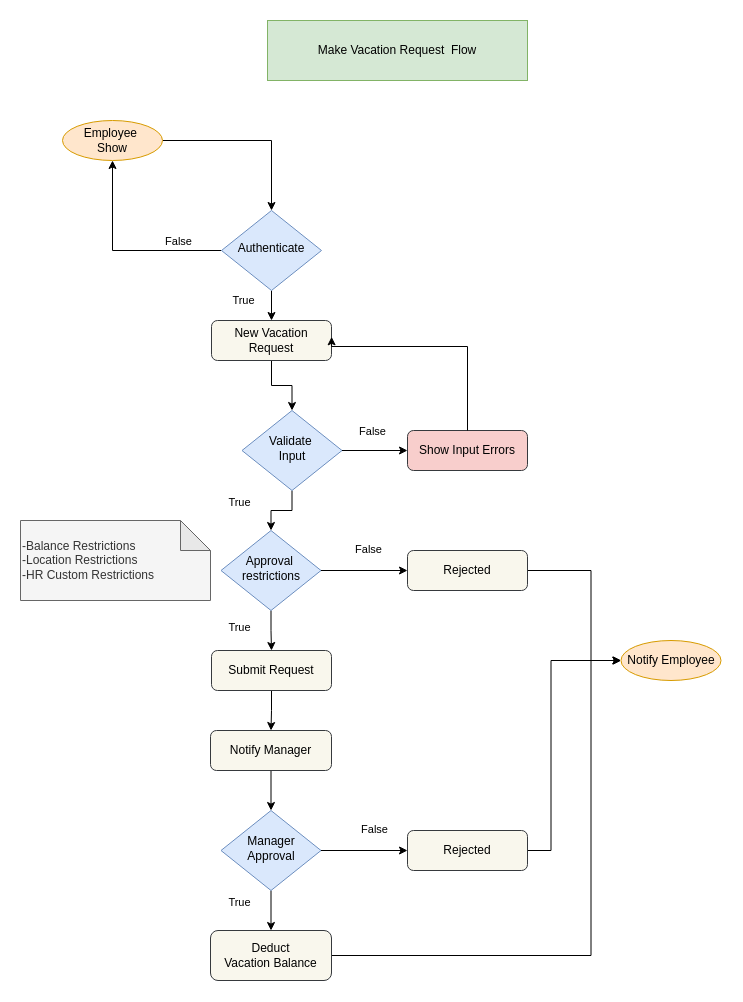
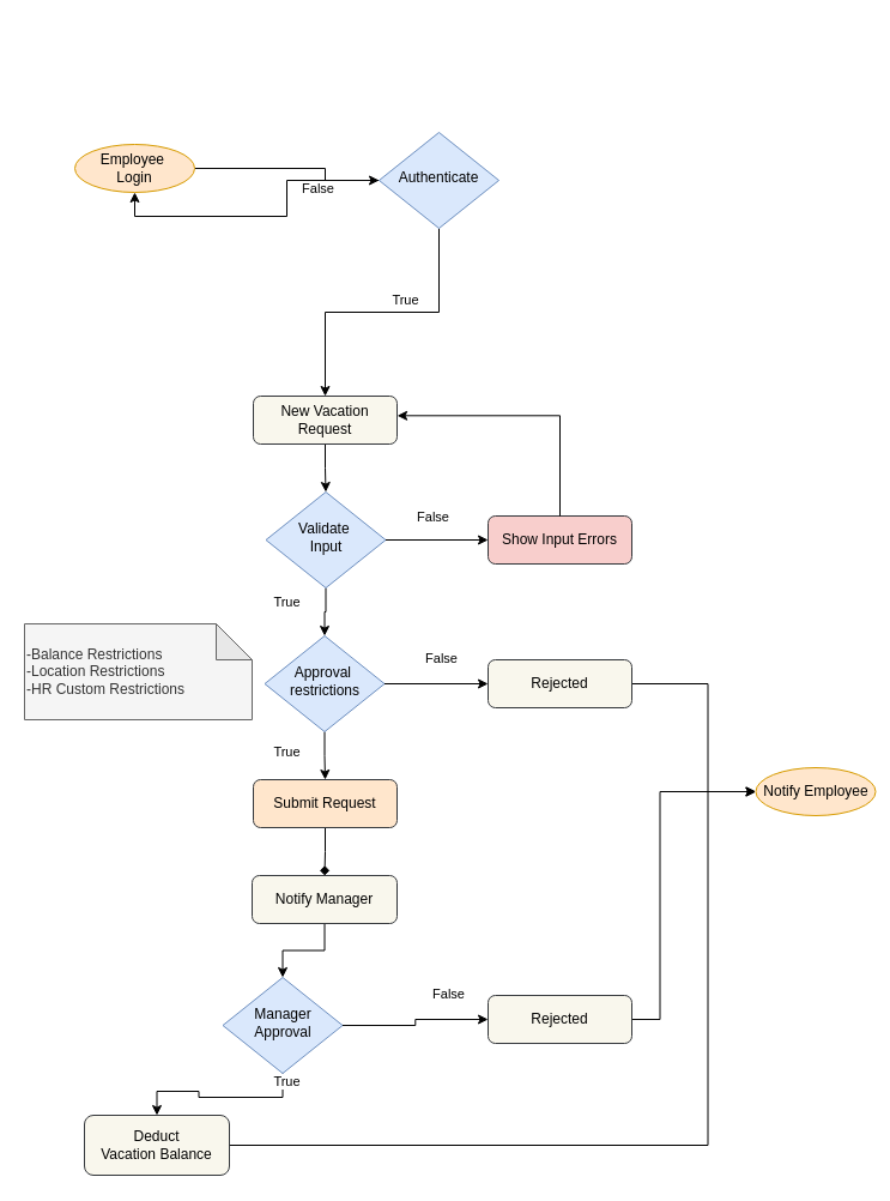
  <mxCell id="0" />
  <mxCell id="1" parent="0" />
- <mxCell id="2" value="" style="edgeStyle=orthogonalEdgeStyle;rounded=0;orthogonalLoop=1;jettySize=auto;html=1;" edge="1" parent="1" source="3" target="26"><mxGeometry relative="1" as="geometry" /></mxCell>
- <mxCell id="3" value="Submit Request" style="rounded=1;whiteSpace=wrap;html=1;fontSize=12;glass=0;strokeWidth=1;shadow=0;fillColor=#f9f7ed;strokeColor=#36393d;" parent="1" vertex="1"><mxGeometry x="211" y="650" width="120" height="40" as="geometry" /></mxCell>
- <mxCell id="4" value="Make Vacation Request&amp;nbsp; Flow" style="rounded=0;whiteSpace=wrap;html=1;fillColor=#d5e8d4;strokeColor=#82b366;" parent="1" vertex="1"><mxGeometry x="267" width="260" height="60" as="geometry" y="20" /></mxCell>
+ <mxCell id="2" value="" style="edgeStyle=orthogonalEdgeStyle;rounded=0;orthogonalLoop=1;jettySize=auto;html=1;endArrow=diamond;" edge="1" parent="1" source="3" target="26"><mxGeometry relative="1" as="geometry" /></mxCell>
+ <mxCell id="3" value="Submit Request" style="rounded=1;whiteSpace=wrap;html=1;fontSize=12;glass=0;strokeWidth=1;shadow=0;fillColor=#ffe6cc;strokeColor=#36393d;" parent="1" vertex="1"><mxGeometry x="211" y="650" width="120" height="40" as="geometry" /></mxCell>
  <mxCell id="5" value="" style="edgeStyle=orthogonalEdgeStyle;rounded=0;orthogonalLoop=1;jettySize=auto;html=1;" parent="1" source="9" target="11" edge="1"><mxGeometry relative="1" as="geometry" /></mxCell>
  <mxCell id="6" value="True" style="edgeLabel;html=1;align=center;verticalAlign=middle;resizable=0;points=[];" parent="5" vertex="1" connectable="0"><mxGeometry x="-0.465" y="-1" relative="1" as="geometry"><mxPoint x="-28" y="-4" as="offset" /></mxGeometry></mxCell>
  <mxCell id="7" style="edgeStyle=orthogonalEdgeStyle;rounded=0;orthogonalLoop=1;jettySize=auto;html=1;entryX=0.5;entryY=1;entryDx=0;entryDy=0;" parent="1" source="9" target="13" edge="1"><mxGeometry relative="1" as="geometry" /></mxCell>
  <mxCell id="8" value="False" style="edgeLabel;html=1;align=center;verticalAlign=middle;resizable=0;points=[];" parent="7" vertex="1" connectable="0"><mxGeometry x="-0.283" y="-2" relative="1" as="geometry"><mxPoint x="27" y="-8" as="offset" /></mxGeometry></mxCell>
- <mxCell id="9" value="Authenticate" style="rhombus;whiteSpace=wrap;html=1;shadow=0;fontFamily=Helvetica;fontSize=12;align=center;strokeWidth=1;spacing=6;spacingTop=-4;fillColor=#dae8fc;strokeColor=#6c8ebf;" parent="1" vertex="1"><mxGeometry x="221" y="210" width="100" height="80" as="geometry" /></mxCell>
+ <mxCell id="9" value="Authenticate" style="rhombus;whiteSpace=wrap;html=1;shadow=0;fontFamily=Helvetica;fontSize=12;align=center;strokeWidth=1;spacing=6;spacingTop=-4;fillColor=#dae8fc;strokeColor=#6c8ebf;" parent="1" vertex="1"><mxGeometry x="316" y="110" width="100" height="80" as="geometry" /></mxCell>
  <mxCell id="10" value="" style="edgeStyle=orthogonalEdgeStyle;rounded=0;orthogonalLoop=1;jettySize=auto;html=1;" edge="1" parent="1" source="11" target="21"><mxGeometry relative="1" as="geometry" /></mxCell>
- <mxCell id="11" value="New Vacation Request" style="rounded=1;whiteSpace=wrap;html=1;fontSize=12;glass=0;strokeWidth=1;shadow=0;fillColor=#f9f7ed;strokeColor=#36393d;" parent="1" vertex="1"><mxGeometry x="211" y="320" width="120" height="40" as="geometry" /></mxCell>
+ <mxCell id="11" value="New Vacation Request" style="rounded=1;whiteSpace=wrap;html=1;fontSize=12;glass=0;strokeWidth=1;shadow=0;fillColor=#f9f7ed;strokeColor=#36393d;" parent="1" vertex="1"><mxGeometry x="211" y="330" width="120" height="40" as="geometry" /></mxCell>
  <mxCell id="12" style="edgeStyle=orthogonalEdgeStyle;rounded=0;orthogonalLoop=1;jettySize=auto;html=1;" parent="1" source="13" target="9" edge="1"><mxGeometry relative="1" as="geometry"><Array as="points"><mxPoint x="271" y="140" /></Array></mxGeometry></mxCell>
- <mxCell id="13" value="Employee&amp;nbsp;&lt;div&gt;Show&lt;/div&gt;" style="ellipse;whiteSpace=wrap;html=1;fillColor=#ffe6cc;strokeColor=#d79b00;" parent="1" vertex="1"><mxGeometry x="62" y="120" width="100" height="40" as="geometry" /></mxCell>
+ <mxCell id="13" value="Employee&amp;nbsp;&lt;div&gt;Login&lt;/div&gt;" style="ellipse;whiteSpace=wrap;html=1;fillColor=#ffe6cc;strokeColor=#d79b00;" parent="1" vertex="1"><mxGeometry x="62" y="120" width="100" height="40" as="geometry" /></mxCell>
  <mxCell id="14" style="edgeStyle=orthogonalEdgeStyle;rounded=0;orthogonalLoop=1;jettySize=auto;html=1;entryX=0;entryY=0.5;entryDx=0;entryDy=0;" parent="1" source="15" target="16" edge="1"><mxGeometry relative="1" as="geometry"><Array as="points"><mxPoint x="590.5" y="955" /><mxPoint x="590.5" y="660" /></Array></mxGeometry></mxCell>
- <mxCell id="15" value="Deduct Vacation&amp;nbsp;&lt;span style=&quot;background-color: initial;&quot;&gt;Balance&lt;/span&gt;" style="rounded=1;whiteSpace=wrap;html=1;fillColor=#f9f7ed;strokeColor=#36393d;" parent="1" vertex="1"><mxGeometry x="210" y="930" width="121" height="50" as="geometry" /></mxCell>
- <mxCell id="16" value="Notify Employee" style="ellipse;whiteSpace=wrap;html=1;fillColor=#ffe6cc;strokeColor=#d79b00;" parent="1" vertex="1"><mxGeometry x="620.5" y="640" width="100" height="40" as="geometry" /></mxCell>
+ <mxCell id="15" value="Deduct Vacation&amp;nbsp;&lt;span style=&quot;background-color: initial;&quot;&gt;Balance&lt;/span&gt;" style="rounded=1;whiteSpace=wrap;html=1;fillColor=#f9f7ed;strokeColor=#36393d;" parent="1" vertex="1"><mxGeometry x="70" y="930" width="121" height="50" as="geometry" /></mxCell>
+ <mxCell id="16" value="Notify Employee" style="ellipse;whiteSpace=wrap;html=1;fillColor=#ffe6cc;strokeColor=#d79b00;" parent="1" vertex="1"><mxGeometry x="630.5" y="640" width="100" height="40" as="geometry" /></mxCell>
  <mxCell id="17" value="Show Input&amp;nbsp;&lt;span style=&quot;background-color: initial;&quot;&gt;Errors&lt;/span&gt;" style="rounded=1;whiteSpace=wrap;html=1;fontSize=12;glass=0;strokeWidth=1;shadow=0;fillColor=#f8cecc;strokeColor=#36393d;" parent="1" vertex="1"><mxGeometry x="407" y="430" width="120" height="40" as="geometry" /></mxCell>
  <mxCell id="18" style="edgeStyle=orthogonalEdgeStyle;rounded=0;orthogonalLoop=1;jettySize=auto;html=1;" edge="1" parent="1" source="21" target="17"><mxGeometry relative="1" as="geometry" /></mxCell>
  <mxCell id="19" value="False" style="edgeLabel;html=1;align=center;verticalAlign=middle;resizable=0;points=[];" vertex="1" connectable="0" parent="18"><mxGeometry x="-0.088" y="-2" relative="1" as="geometry"><mxPoint y="-22" as="offset" /></mxGeometry></mxCell>
  <mxCell id="20" value="" style="edgeStyle=orthogonalEdgeStyle;rounded=0;orthogonalLoop=1;jettySize=auto;html=1;" edge="1" parent="1" source="21" target="30"><mxGeometry relative="1" as="geometry" /></mxCell>
- <mxCell id="21" value="Validate&amp;nbsp;&lt;div&gt;Input&lt;/div&gt;" style="rhombus;whiteSpace=wrap;html=1;shadow=0;fontFamily=Helvetica;fontSize=12;align=center;strokeWidth=1;spacing=6;spacingTop=-4;fillColor=#dae8fc;strokeColor=#6c8ebf;" vertex="1" parent="1"><mxGeometry x="241.5" y="410" width="100" height="80" as="geometry" /></mxCell>
+ <mxCell id="21" value="Validate&amp;nbsp;&lt;div&gt;Input&lt;/div&gt;" style="rhombus;whiteSpace=wrap;html=1;shadow=0;fontFamily=Helvetica;fontSize=12;align=center;strokeWidth=1;spacing=6;spacingTop=-4;fillColor=#dae8fc;strokeColor=#6c8ebf;" vertex="1" parent="1"><mxGeometry x="221.5" y="410" width="100" height="80" as="geometry" /></mxCell>
  <mxCell id="22" value="" style="edgeStyle=orthogonalEdgeStyle;rounded=0;orthogonalLoop=1;jettySize=auto;html=1;" edge="1" parent="1" source="24" target="15"><mxGeometry relative="1" as="geometry" /></mxCell>
  <mxCell id="23" style="edgeStyle=orthogonalEdgeStyle;rounded=0;orthogonalLoop=1;jettySize=auto;html=1;" edge="1" parent="1" source="24" target="36"><mxGeometry relative="1" as="geometry" /></mxCell>
- <mxCell id="24" value="Manager Approval" style="rhombus;whiteSpace=wrap;html=1;shadow=0;fontFamily=Helvetica;fontSize=12;align=center;strokeWidth=1;spacing=6;spacingTop=-4;fillColor=#dae8fc;strokeColor=#6c8ebf;" vertex="1" parent="1"><mxGeometry x="220.5" y="810" width="100" height="80" as="geometry" /></mxCell>
+ <mxCell id="24" value="Manager Approval" style="rhombus;whiteSpace=wrap;html=1;shadow=0;fontFamily=Helvetica;fontSize=12;align=center;strokeWidth=1;spacing=6;spacingTop=-4;fillColor=#dae8fc;strokeColor=#6c8ebf;" vertex="1" parent="1"><mxGeometry x="185.5" y="815" width="100" height="80" as="geometry" /></mxCell>
  <mxCell id="25" value="" style="edgeStyle=orthogonalEdgeStyle;rounded=0;orthogonalLoop=1;jettySize=auto;html=1;" edge="1" parent="1" source="26" target="24"><mxGeometry relative="1" as="geometry" /></mxCell>
  <mxCell id="26" value="Notify Manager" style="rounded=1;whiteSpace=wrap;html=1;fillColor=#f9f7ed;strokeColor=#36393d;" vertex="1" parent="1"><mxGeometry x="210" y="730" width="121" height="40" as="geometry" /></mxCell>
  <mxCell id="27" value="True" style="edgeLabel;html=1;align=center;verticalAlign=middle;resizable=0;points=[];" vertex="1" connectable="0" parent="1"><mxGeometry x="250.5" y="390" as="geometry"><mxPoint x="-12" y="111" as="offset" /></mxGeometry></mxCell>
  <mxCell id="28" style="edgeStyle=orthogonalEdgeStyle;rounded=0;orthogonalLoop=1;jettySize=auto;html=1;entryX=0.5;entryY=0;entryDx=0;entryDy=0;" edge="1" parent="1" source="30" target="3"><mxGeometry relative="1" as="geometry" /></mxCell>
  <mxCell id="29" value="" style="edgeStyle=orthogonalEdgeStyle;rounded=0;orthogonalLoop=1;jettySize=auto;html=1;" edge="1" parent="1" source="30" target="33"><mxGeometry relative="1" as="geometry" /></mxCell>
  <mxCell id="30" value="Approval&amp;nbsp;&lt;div&gt;restrictions&lt;/div&gt;" style="rhombus;whiteSpace=wrap;html=1;shadow=0;fontFamily=Helvetica;fontSize=12;align=center;strokeWidth=1;spacing=6;spacingTop=-4;fillColor=#dae8fc;strokeColor=#6c8ebf;" vertex="1" parent="1"><mxGeometry x="220.5" y="530" width="100" height="80" as="geometry" /></mxCell>
  <mxCell id="31" value="True" style="edgeLabel;html=1;align=center;verticalAlign=middle;resizable=0;points=[];" vertex="1" connectable="0" parent="1"><mxGeometry x="250.5" y="515" as="geometry"><mxPoint x="-12" y="111" as="offset" /></mxGeometry></mxCell>
  <mxCell id="32" style="edgeStyle=orthogonalEdgeStyle;rounded=0;orthogonalLoop=1;jettySize=auto;html=1;entryX=0;entryY=0.5;entryDx=0;entryDy=0;" edge="1" parent="1" source="33" target="16"><mxGeometry relative="1" as="geometry"><Array as="points"><mxPoint x="590.5" y="570" /><mxPoint x="590.5" y="660" /></Array></mxGeometry></mxCell>
  <mxCell id="33" value="Rejected" style="rounded=1;whiteSpace=wrap;html=1;fontSize=12;glass=0;strokeWidth=1;shadow=0;fillColor=#f9f7ed;strokeColor=#36393d;" vertex="1" parent="1"><mxGeometry x="407" y="550" width="120" height="40" as="geometry" /></mxCell>
  <mxCell id="34" value="False" style="edgeLabel;html=1;align=center;verticalAlign=middle;resizable=0;points=[];" vertex="1" connectable="0" parent="1"><mxGeometry x="371" y="450" as="geometry"><mxPoint x="-4" y="98" as="offset" /></mxGeometry></mxCell>
  <mxCell id="35" style="edgeStyle=orthogonalEdgeStyle;rounded=0;orthogonalLoop=1;jettySize=auto;html=1;entryX=0;entryY=0.5;entryDx=0;entryDy=0;" edge="1" parent="1" source="36" target="16"><mxGeometry relative="1" as="geometry"><Array as="points"><mxPoint x="550.5" y="850" /><mxPoint x="550.5" y="660" /></Array></mxGeometry></mxCell>
  <mxCell id="36" value="Rejected" style="rounded=1;whiteSpace=wrap;html=1;fontSize=12;glass=0;strokeWidth=1;shadow=0;fillColor=#f9f7ed;strokeColor=#36393d;" vertex="1" parent="1"><mxGeometry x="407" y="830" width="120" height="40" as="geometry" /></mxCell>
  <mxCell id="37" value="-Balance Restrictions&lt;div&gt;-Location Restrictions&lt;/div&gt;&lt;div&gt;-HR Custom Restrictions&lt;/div&gt;" style="shape=note;whiteSpace=wrap;html=1;backgroundOutline=1;darkOpacity=0.05;align=left;fillColor=#f5f5f5;fontColor=#333333;strokeColor=#666666;" vertex="1" parent="1"><mxGeometry x="20" y="520" width="190" height="80" as="geometry" /></mxCell>
  <mxCell id="38" style="edgeStyle=orthogonalEdgeStyle;rounded=0;orthogonalLoop=1;jettySize=auto;html=1;entryX=1.001;entryY=0.408;entryDx=0;entryDy=0;entryPerimeter=0;" edge="1" parent="1" source="17" target="11"><mxGeometry relative="1" as="geometry"><Array as="points"><mxPoint x="467" y="346" /></Array></mxGeometry></mxCell>
  <mxCell id="39" value="False" style="edgeLabel;html=1;align=center;verticalAlign=middle;resizable=0;points=[];" vertex="1" connectable="0" parent="1"><mxGeometry x="377" y="730" as="geometry"><mxPoint x="-4" y="98" as="offset" /></mxGeometry></mxCell>
  <mxCell id="40" value="True" style="edgeLabel;html=1;align=center;verticalAlign=middle;resizable=0;points=[];" vertex="1" connectable="0" parent="1"><mxGeometry x="250.5" y="790" as="geometry"><mxPoint x="-12" y="111" as="offset" /></mxGeometry></mxCell>
